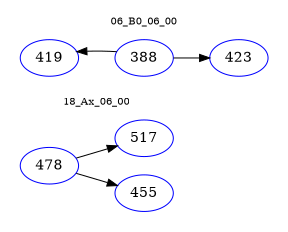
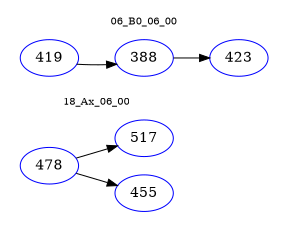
  digraph {
    rankdir=LR
    node [color=blue]
    edge [color=black]
    n1 [label=478]
    n2 [label=455]
    n3 [label=517]
    n4 [label=419]
    n5 [label=388]
    n6 [label=423]
    subgraph cluster_1 {
      color=white
      fontsize=10
      label="18_Ax_06_00"
      n1
      n2
      n3
    }
    subgraph cluster_2 {
      color=white
      fontsize=10
      label="06_B0_06_00"
      n4
      n5
      n6
    }
    n1 -> n2
    n1 -> n3
-   n5 -> n4
+   n4 -> n5
    n5 -> n6
  }
